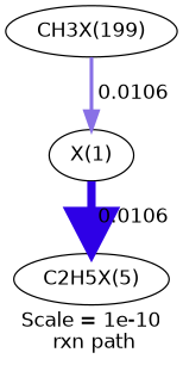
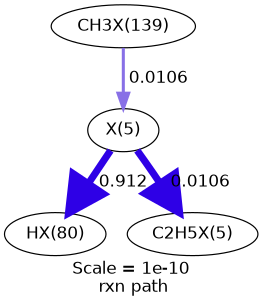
  digraph {
    fontname=Helvetica
    label="Scale = 1e-10\l rxn path"
    node [fontname=Helvetica]
    edge [arrowsize=2.97 fontname=Helvetica]
-   n1 [label="X(1)"]
+   n1 [label="X(5)"]
+   n2 [label="HX(80)"]
    n3 [label="C2H5X(5)"]
-   n4 [label="CH3X(199)"]
+   n4 [label="CH3X(139)"]
+   n1 -> n2 [color="0.7, 1.41, 0.9" label=" 0.912" style="setlinewidth(5.93)"]
    n1 -> n3 [color="0.7, 1.43, 0.9" label=" 0.0106" style="setlinewidth(5.94)"]
    n4 -> n1 [arrowsize=1.28 color="0.7, 0.511, 0.9" label=" 0.0106" style="setlinewidth(2.56)"]
  }
